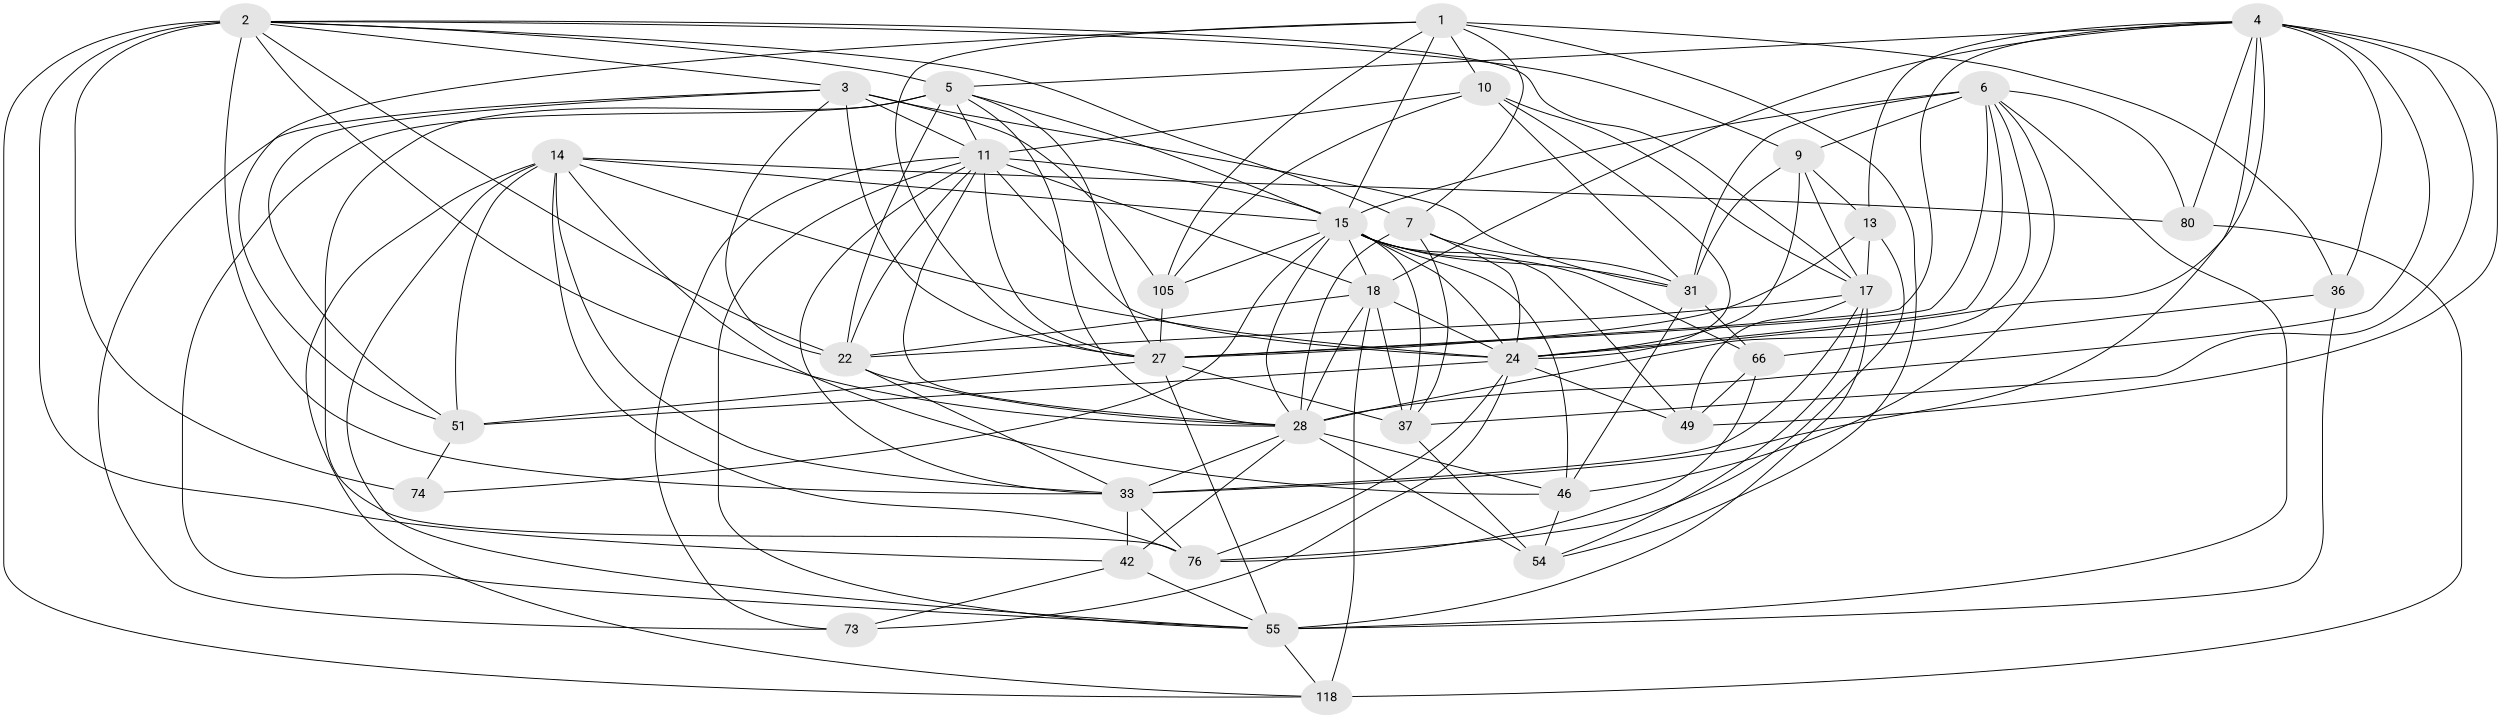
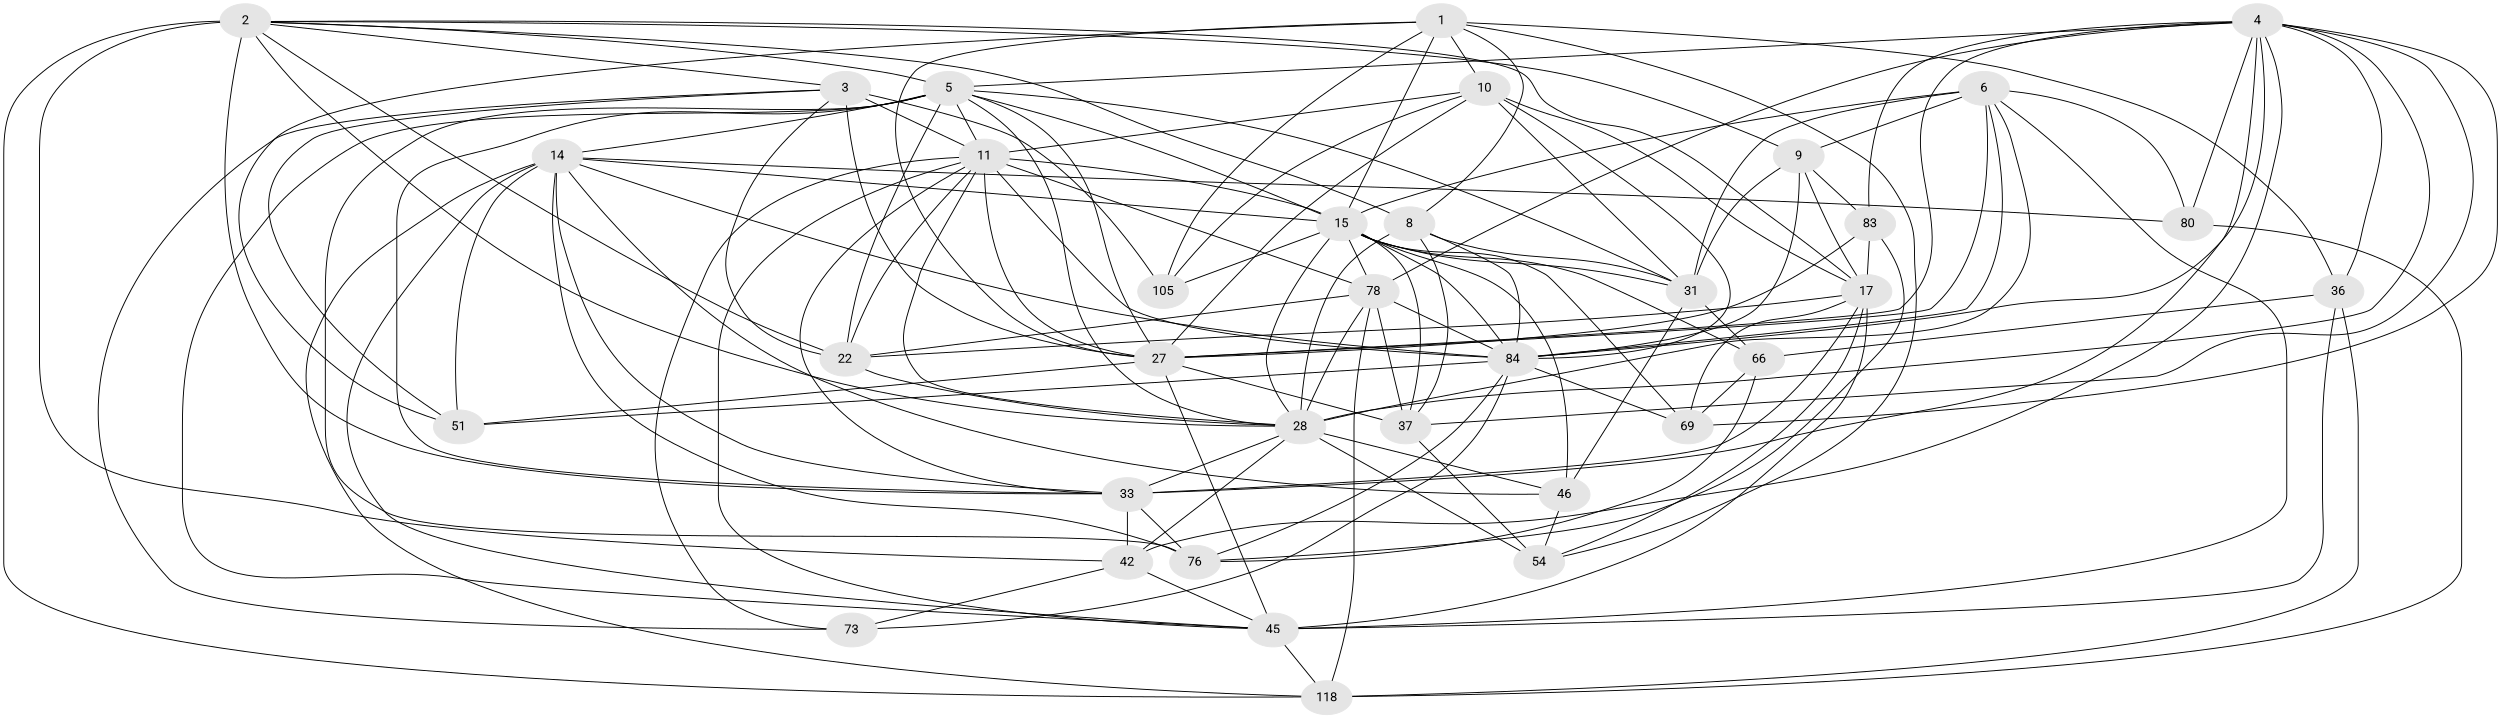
  graph {
    fontname=Roboto
    node [color=gray90 fontname=Roboto style=filled]
    edge [fontname=Roboto]
    1 [super="+93+68"]
-   8 [super="+79" label=7]
+   8 [super="+79"]
    10 [super="+23"]
    15 [super="+100+81+16+35"]
    27 [super="+110+95+71"]
    36 [super="+44"]
    51 [super="+123"]
    n8 [label=54 super="+116"]
    105
    28 [super="+102+59+47"]
-   24 [super="+124+48+30"]
+   24 [super="+124+48+30" label=84]
    37 [super="+70"]
    31 [super="+78+40"]
    17 [super="+41+34"]
    11 [super="+20+64+52"]
-   74
-   18 [super="+19"]
-   69 [super="+84" label=49]
+   18 [super="+19" label=78]
+   69 [super="+84"]
    46 [super="+94+58"]
    66 [super="+113"]
-   45 [super="+56+62" label=55]
+   45 [super="+56+62"]
    118 [super="+120"]
    2 [super="+88+25"]
    3 [super="+7+55"]
    5 [super="+107+83+82"]
    9 [super="+97"]
    22 [super="+29+60"]
    33 [super="+50+63"]
    42 [super="+101"]
    73
    14 [super="+39+49+109"]
    76 [super="+98"]
-   13 [super="+114"]
+   13 [super="+114" label=83]
    4 [super="+67+12"]
    80
    6 [super="+108+38"]
    1 -- 8
    1 -- 10
    1 -- 15
    1 -- 27
    1 -- 36
    1 -- 51
    1 -- n8
    1 -- 105
    8 -- 28
    8 -- 24
    8 -- 37
    8 -- 31
-   105 -- 27
+   10 -- 27
    10 -- 105
    10 -- 24
    10 -- 31
    10 -- 17 [weight=2]
    10 -- 11
    15 -- 105
    15 -- 28
    15 -- 24 [weight=2]
    15 -- 37
    15 -- 31
-   15 -- 74
    15 -- 18
    15 -- 69 [weight=2]
    15 -- 46
    15 -- 66 [weight=2]
    27 -- 51
    27 -- 37
    27 -- 45
    36 -- 66
    36 -- 45 [weight=2]
-   51 -- 74
+   36 -- 118
    28 -- n8 [weight=3]
    28 -- 46 [weight=2]
    28 -- 33
    28 -- 42
    24 -- 51
    24 -- 69
    24 -- 73
    24 -- 76
    37 -- n8
    31 -- 46
    31 -- 66
    17 -- n8
    17 -- 69
    17 -- 45
    17 -- 22
    17 -- 33 [weight=2]
    11 -- 15
    11 -- 27
    11 -- 28
    11 -- 24 [weight=3]
    11 -- 18
    11 -- 45
    11 -- 22
    11 -- 33
    11 -- 73
    18 -- 28
    18 -- 24
    18 -- 37
    18 -- 118
    18 -- 22
    46 -- n8 [weight=2]
    66 -- 69
    66 -- 76
    45 -- 118
    2 -- 8
    2 -- 28
    2 -- 17
-   2 -- 74 [weight=2]
    2 -- 118
    2 -- 3
    2 -- 5
    2 -- 9
    2 -- 22
    2 -- 33
    2 -- 42
    3 -- 27
    3 -- 51
    3 -- 105
    3 -- 11 [weight=2]
    3 -- 22
    3 -- 73
    5 -- 15
    5 -- 27
    5 -- 28
-   3 -- 31
+   5 -- 31
    5 -- 11
    5 -- 45
    5 -- 22 [weight=2]
+   5 -- 14
    5 -- 76
    9 -- 24
    9 -- 31
    9 -- 17
    9 -- 13
    22 -- 28
-   22 -- 33
+   5 -- 33
    33 -- 42
    33 -- 76
    42 -- 45
    42 -- 73
    14 -- 15
    14 -- 51
    14 -- 24
    14 -- 46
    14 -- 45
    14 -- 118
    14 -- 33
    14 -- 76
    14 -- 80
    13 -- 27
    13 -- 17 [weight=2]
    13 -- 76
    4 -- 27
    4 -- 36
    4 -- 28
    4 -- 24
    4 -- 37
    4 -- 18
    4 -- 69
    4 -- 5
    4 -- 33
+   4 -- 42
    4 -- 13
    4 -- 80
    80 -- 118
    6 -- 15
    6 -- 27 [weight=2]
    6 -- 28
    6 -- 24
    6 -- 31
-   6 -- 46
    6 -- 45
    6 -- 9
    6 -- 80
  }
